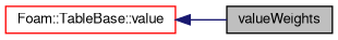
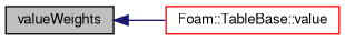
  digraph {
    rankdir=LR
    node [fontname=FreeSans fontsize=10 shape=record]
    n1 [color=black fillcolor=grey75 fontcolor=black height=0.2 label=valueWeights style=filled width=0.4]
    n2 [color=red height=0.2 label="Foam::TableBase::value" width=0.4]
-   n2 -> n1 [color=midnightblue dir=back fontname=FreeSans fontsize=10 labelfontname=FreeSans labelfontsize=10 style=solid]
+   n1 -> n2 [color=midnightblue dir=back fontname=FreeSans fontsize=10 labelfontname=FreeSans labelfontsize=10 style=solid]
  }
